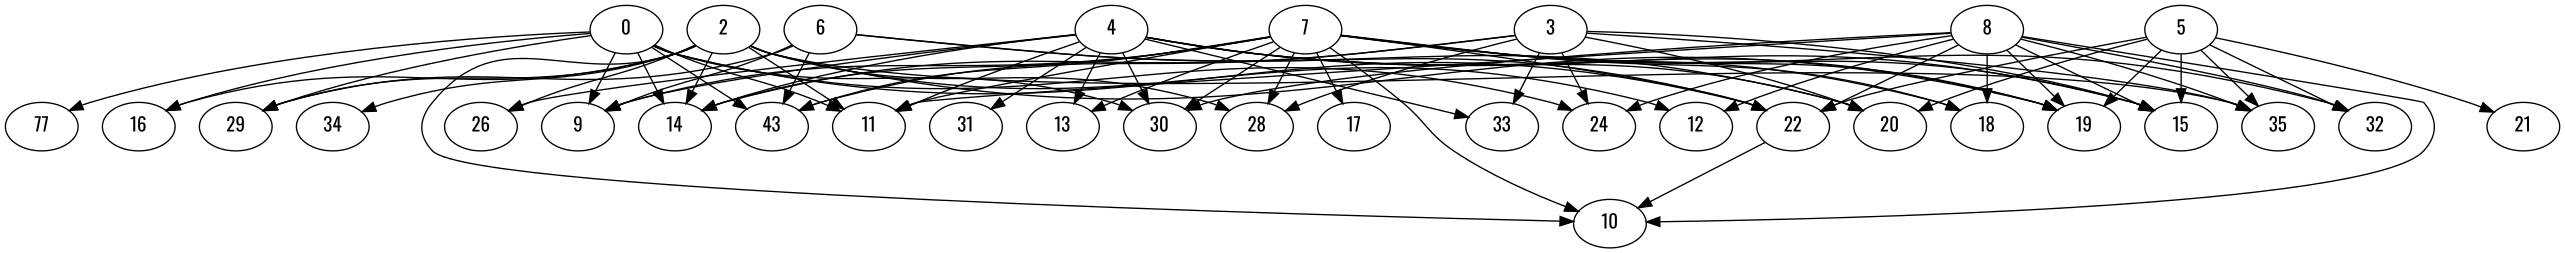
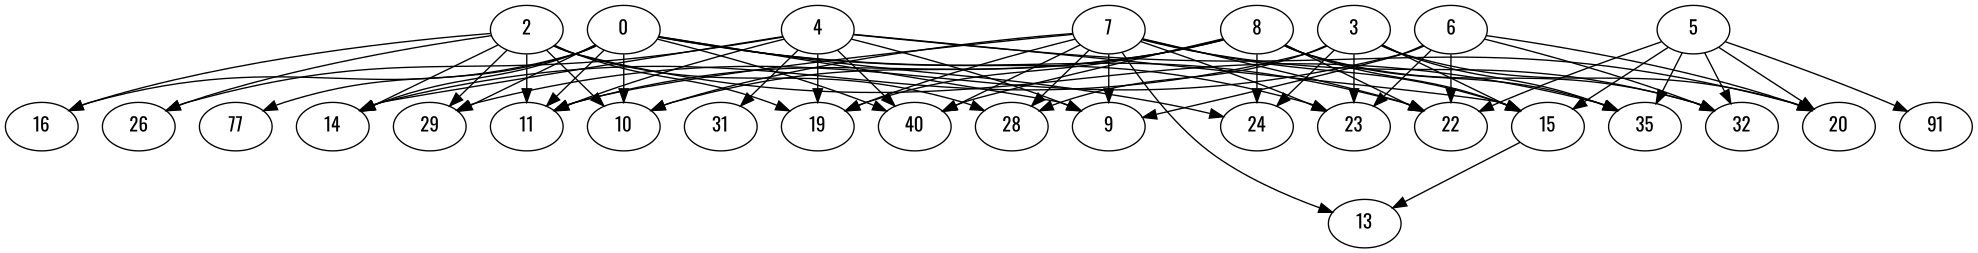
  digraph {
    fontname=Oswald
    node [alpha=0.01 fontname=Oswald]
    edge [fontname=Oswald]
    n1 [alpha=0.17 expect_size=2119195081303463559168 label=0]
    9 [alpha=0.16 expect_size=14064983344152576000]
    10 [alpha=0.08 expect_size=25291565879918732]
    11 [alpha=0.08 expect_size=11020856620620900]
    14 [alpha=0.19 expect_size=339015613993020544]
    16 [alpha=0.03 expect_size=422211616723513]
    22 [alpha=0.08 expect_size=17724182048063078]
-   23 [alpha=0.03 expect_size=10127308218523713536 label=43]
+   23 [alpha=0.03 expect_size=10127308218523713536]
    24 [alpha=0.16 expect_size=18448376193096168]
    n10 [expect_size=12985681302735814656 label=77]
    29 [alpha=0.00 expect_size=53094346264503472]
-   30 [expect_size=2260944906049403648]
+   30 [expect_size=2260944906049403648 label=40]
    2 [alpha=0.09 expect_size=15741384056129358]
-   12 [alpha=0.12 expect_size=1188581262923984128]
    19 [alpha=0.18 expect_size=69053442353240664]
    26 [alpha=0.12 expect_size=543129599407843520]
    28 [expect_size=41318371212895512]
-   34 [alpha=0.14 expect_size=1159190344022149376]
    35 [alpha=0.14 expect_size=2147073555727021768704]
    3 [alpha=0.10 expect_size=14705910753197296]
    15 [alpha=0.16 expect_size=79701733546131456000]
    20 [expect_size=2270824374565712896]
-   33 [expect_size=23587825064652912]
    4 [alpha=0.17 expect_size=273334616008425472000]
    13 [alpha=0.16 expect_size=15352613525881094144]
-   18 [alpha=0.03 expect_size=50938962002598428672]
    31 [alpha=0.03 expect_size=552878014610942912]
    5 [alpha=0.16 expect_size=30389374080417764]
-   21 [alpha=0.17 expect_size=93778935334043648000]
+   21 [alpha=0.17 expect_size=93778935334043648000 label=91]
    32 [alpha=0.04 expect_size=1099380131827721]
    6 [alpha=0.08 expect_size=1538167116348180480]
    7 [expect_size=2564842576587559]
-   17 [alpha=0.17 expect_size=2045683121304537]
    8 [alpha=0.10 expect_size=389815465695000920064]
    n1 -> 9
-   22 -> 10
+   n1 -> 10
    n1 -> 11
    n1 -> 14
    n1 -> 16
    n1 -> 22
    n1 -> 23
    n1 -> 24
    n1 -> n10
    n1 -> 29
    n1 -> 30
    2 -> 10
    2 -> 11
    2 -> 14
    2 -> 16
    2 -> 29
-   2 -> 12
    2 -> 19
    2 -> 26
    2 -> 28
-   2 -> 34
    2 -> 35
    3 -> 14
    3 -> 23
    3 -> 24
    3 -> 28
    3 -> 35
    3 -> 15
    3 -> 20
-   3 -> 33
    4 -> 9
    4 -> 11
    4 -> 14
    4 -> 30
    4 -> 19
    4 -> 26
    4 -> 15
    4 -> 20
-   4 -> 33
-   4 -> 13
-   4 -> 18
+   15 -> 13
    4 -> 31
    5 -> 22
-   5 -> 19
    5 -> 35
    5 -> 15
    5 -> 20
    5 -> 21
    5 -> 32
    6 -> 9
    6 -> 22
    6 -> 23
    6 -> 29
    6 -> 20
+   6 -> 32
    7 -> 9
    7 -> 10
    7 -> 11
-   7 -> 14
    7 -> 22
    7 -> 23
    7 -> 30
    7 -> 19
    7 -> 28
    7 -> 15
    7 -> 13
-   7 -> 18
    7 -> 32
-   7 -> 17
    8 -> 10
    8 -> 11
    8 -> 22
    8 -> 24
    8 -> 30
-   8 -> 12
    8 -> 19
    8 -> 35
    8 -> 15
-   8 -> 18
    8 -> 32
  }
